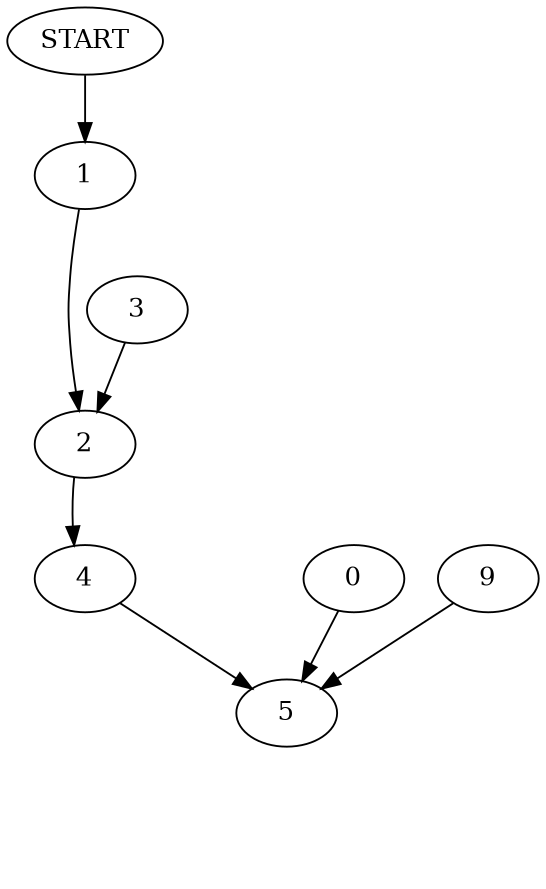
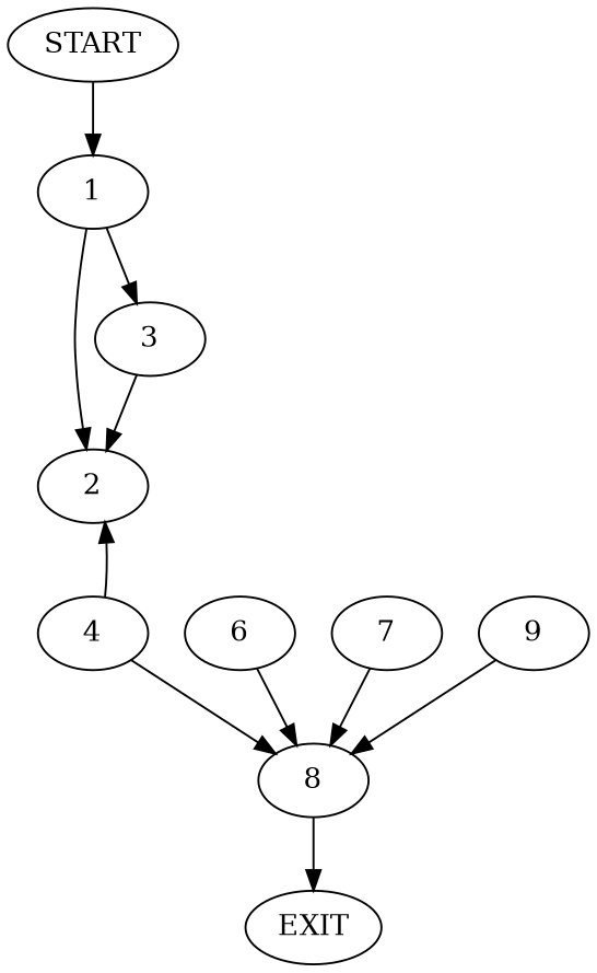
  digraph {
    n1 [label=START]
    1
    2
    3
+   n5 [label=EXIT]
    4
-   8 [label=5]
-   7 [label=0]
+   8
+   6
+   7
    9
    n1 -> 1
    1 -> 2
-   2 -> 4
+   1 -> 3
+   4 -> 2
    3 -> 2
    4 -> 8
+   8 -> n5
+   6 -> 8
    7 -> 8
    9 -> 8
  }
